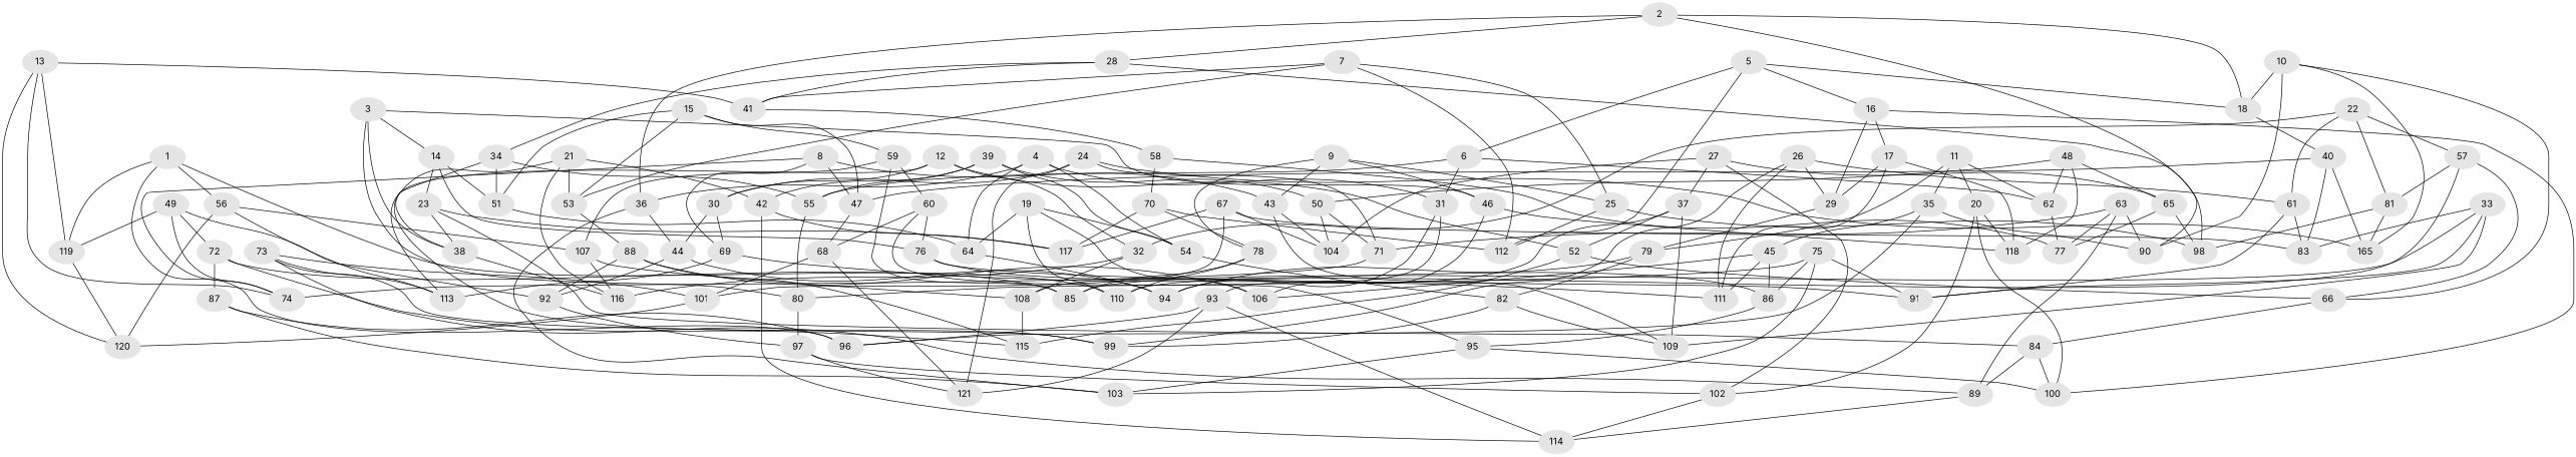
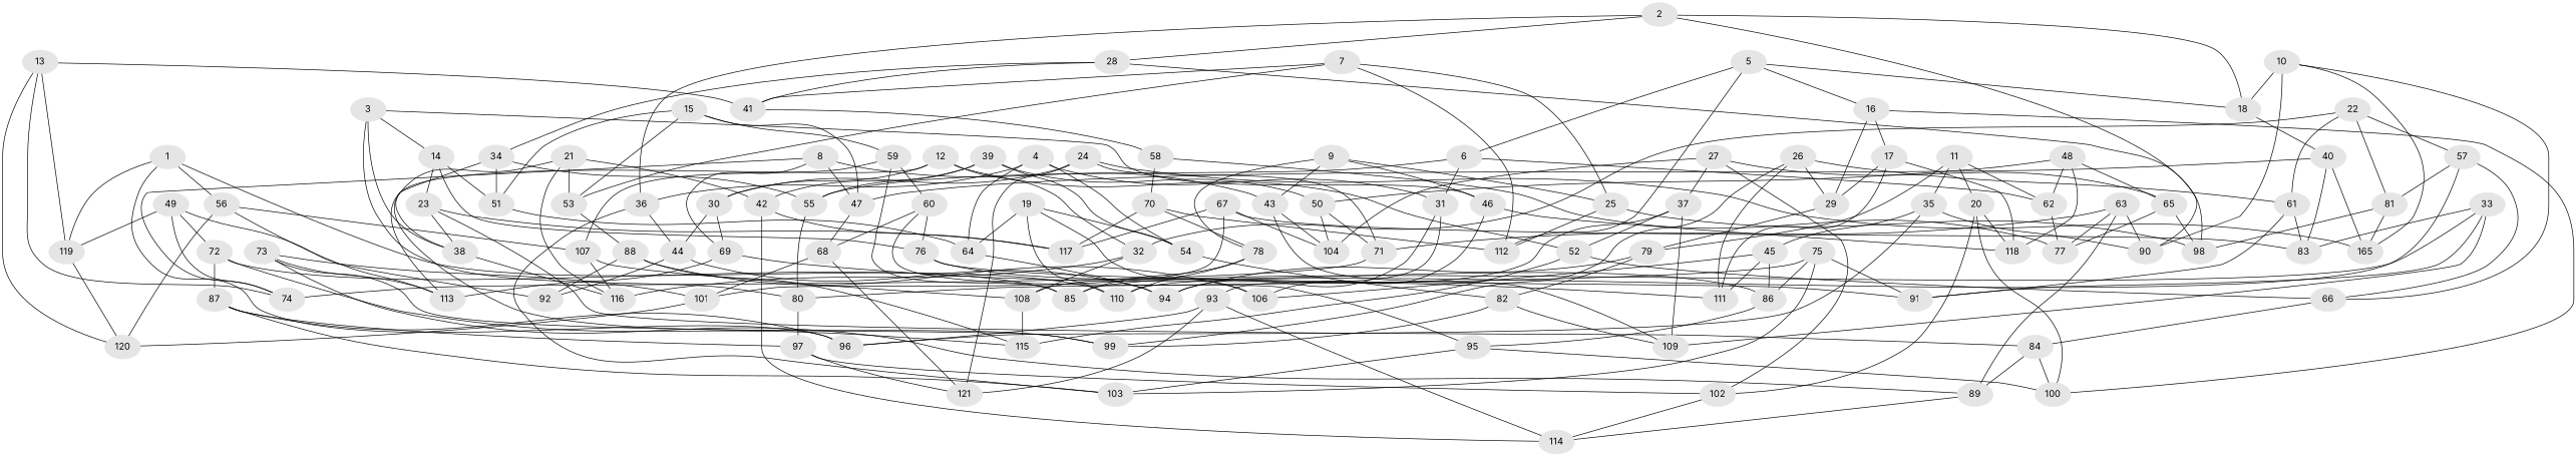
  graph {
    fontname=Inter
    node [color=gray90 fontname=Inter style=filled]
    edge [fontname=Inter]
    1
    56
    96
    110
    119
    113
    120
    107
    2
    18
    28
    36
    90
    40
    41
    98
    34
    44
    103
    3
    14
    38
    46
    80
    23
    51
    76
    116
    118
    106
    97
    4
    31
    54
    64
    93
    94
    82
    5
    6
    16
    112
    55
    62
    17
    29
    100
    77
    7
    25
    53
    58
    88
    8
    43
    47
    69
    74
    104
    109
    68
    111
    9
    78
    85
    10
    66
    n68 [label=165]
    84
    11
    20
    35
    79
    102
    45
    12
    30
    32
    52
    108
    115
    13
    117
    91
    86
    15
    59
    60
    83
    19
    114
    21
    42
    99
    22
    57
    61
    81
    89
    24
    71
    121
    26
    27
    37
    65
    92
    33
    39
    50
    70
    95
    101
    48
    49
    72
    87
    63
    67
    73
    75
    1 -- 56
    1 -- 96
    1 -- 110
    1 -- 119
    56 -- 113
    56 -- 120
    56 -- 107
    119 -- 120
    107 -- 116
    107 -- 108
    2 -- 18
    2 -- 28
    2 -- 36
    2 -- 90
    18 -- 40
    28 -- 41
    28 -- 98
    28 -- 34
    36 -- 44
    36 -- 103
    40 -- 47
    40 -- n68
    40 -- 83
    41 -- 58
    34 -- 38
    34 -- 51
    34 -- 55
    44 -- 94
    44 -- 92
    3 -- 14
    3 -- 38
    3 -- 46
    3 -- 80
    14 -- 23
    14 -- 51
    14 -- 76
    38 -- 116
    46 -- 118
    46 -- 106
    80 -- 97
    23 -- 38
    23 -- 84
    23 -- 117
    51 -- 64
    76 -- 91
    76 -- 86
    97 -- 102
    97 -- 121
    4 -- 36
    4 -- 31
    4 -- 54
    4 -- 64
    31 -- 93
    31 -- 94
    54 -- 82
    64 -- 94
    93 -- 96
    93 -- 114
    93 -- 121
    82 -- 109
    82 -- 99
    5 -- 18
    5 -- 6
    5 -- 16
    5 -- 112
    6 -- 31
    6 -- 55
    6 -- 62
    16 -- 17
    16 -- 29
    16 -- 100
    55 -- 80
    62 -- 77
    17 -- 118
    17 -- 29
    17 -- 111
    29 -- 79
    7 -- 41
    7 -- 112
    7 -- 25
    7 -- 53
    25 -- 98
    25 -- 112
    53 -- 88
    58 -- 77
    58 -- 70
    88 -- 106
    88 -- 115
    88 -- 92
    8 -- 43
    8 -- 47
    8 -- 69
    8 -- 74
    43 -- 104
    43 -- 109
    47 -- 68
    69 -- 113
    69 -- 111
    68 -- 121
    68 -- 101
    9 -- 46
    9 -- 25
    9 -- 43
    9 -- 78
    78 -- 110
    78 -- 85
    10 -- 18
    10 -- 90
    10 -- 66
    10 -- n68
    66 -- 84
    84 -- 100
    84 -- 89
    11 -- 62
    11 -- 20
    11 -- 35
    11 -- 79
    20 -- 118
    20 -- 100
    20 -- 102
    35 -- 96
    35 -- 90
    35 -- 45
    79 -- 94
    79 -- 82
    102 -- 114
    45 -- 106
    45 -- 111
    45 -- 86
    12 -- 113
    12 -- 30
    12 -- 32
    12 -- 52
    30 -- 44
    30 -- 69
    32 -- 116
    32 -- 108
    52 -- 66
    52 -- 115
    108 -- 115
    13 -- 119
    13 -- 120
    13 -- 41
    13 -- 74
    86 -- 95
    15 -- 51
    15 -- 53
    15 -- 47
    15 -- 59
    59 -- 107
    59 -- 85
    59 -- 60
    60 -- 76
    60 -- 68
    60 -- 95
    19 -- 110
    19 -- 106
    19 -- 54
    19 -- 64
    21 -- 116
    21 -- 53
    21 -- 42
    21 -- 99
    42 -- 117
    42 -- 114
    22 -- 32
    22 -- 57
    22 -- 61
    22 -- 81
    57 -- 110
    57 -- 66
    57 -- 81
    61 -- 91
    61 -- 83
    81 -- 98
    81 -- n68
    89 -- 114
    24 -- n68
    24 -- 30
    24 -- 71
    24 -- 121
    71 -- 74
    26 -- 29
    26 -- 111
    26 -- 99
    26 -- 61
    27 -- 104
    27 -- 102
    27 -- 37
    27 -- 65
    37 -- 109
    37 -- 52
    37 -- 108
    65 -- 98
    65 -- 77
    33 -- 109
    33 -- 85
    33 -- 91
    33 -- 83
    39 -- 54
    39 -- 55
    39 -- 42
    39 -- 50
    50 -- 104
    50 -- 71
    70 -- 112
    70 -- 78
    70 -- 117
    95 -- 103
    95 -- 100
    101 -- 120
    48 -- 118
    48 -- 62
    48 -- 65
    48 -- 50
    49 -- 119
    49 -- 74
    49 -- 92
    49 -- 72
    72 -- 85
    72 -- 115
    72 -- 87
    87 -- 96
    87 -- 103
-   92 -- 97
+   87 -- 97
    63 -- 90
    63 -- 77
    63 -- 89
    63 -- 71
    67 -- 104
    67 -- 117
    67 -- 83
    67 -- 101
    73 -- 113
    73 -- 99
    73 -- 89
    73 -- 101
    75 -- 103
    75 -- 80
    75 -- 91
    75 -- 86
  }
